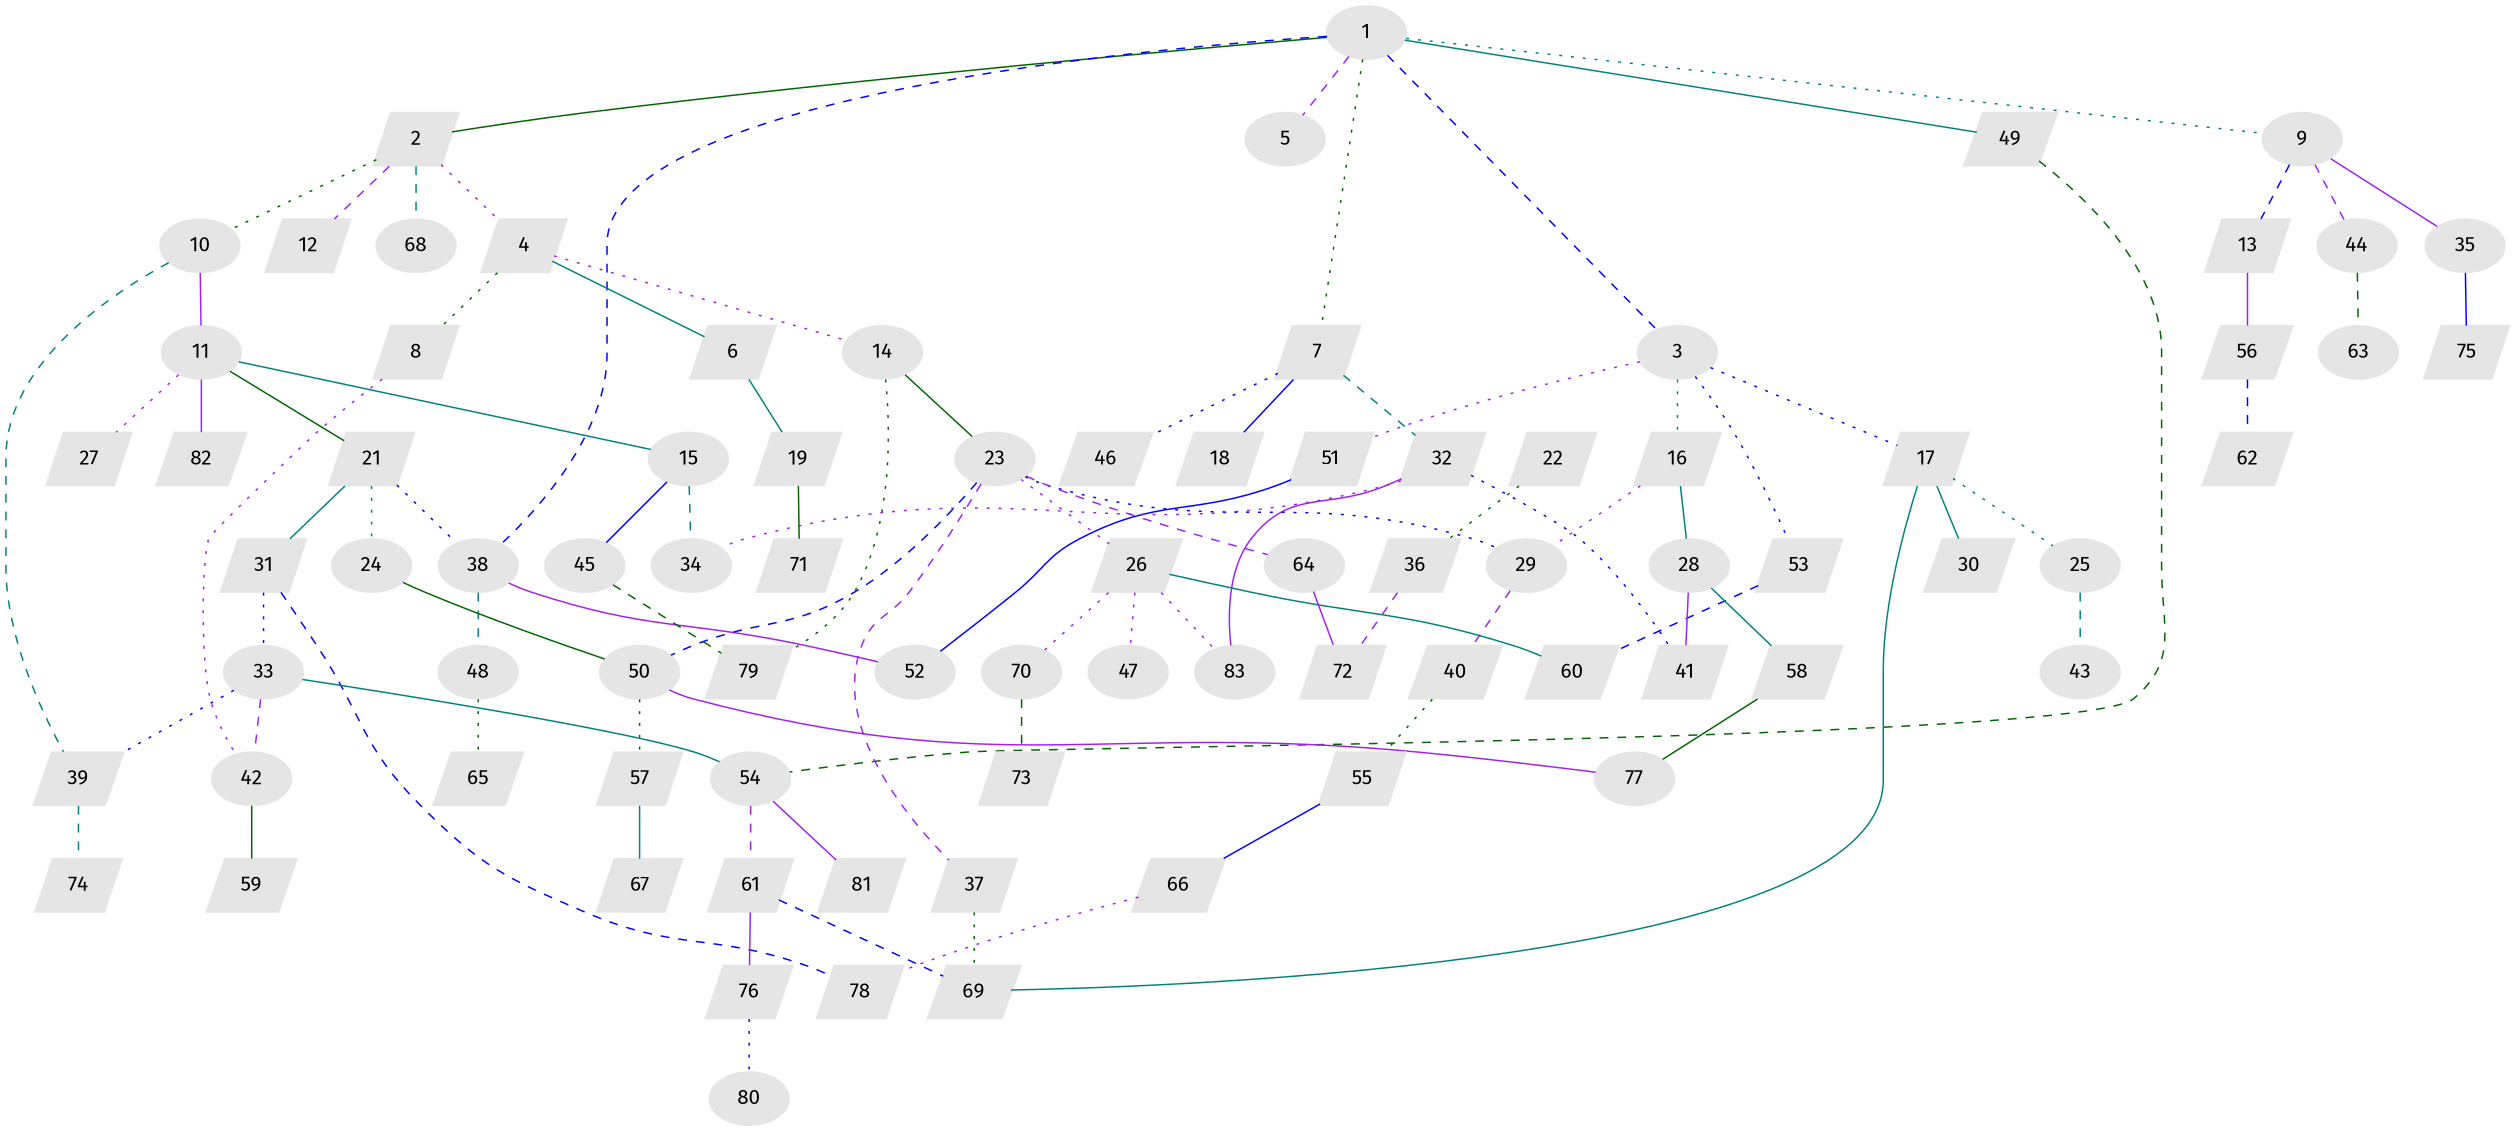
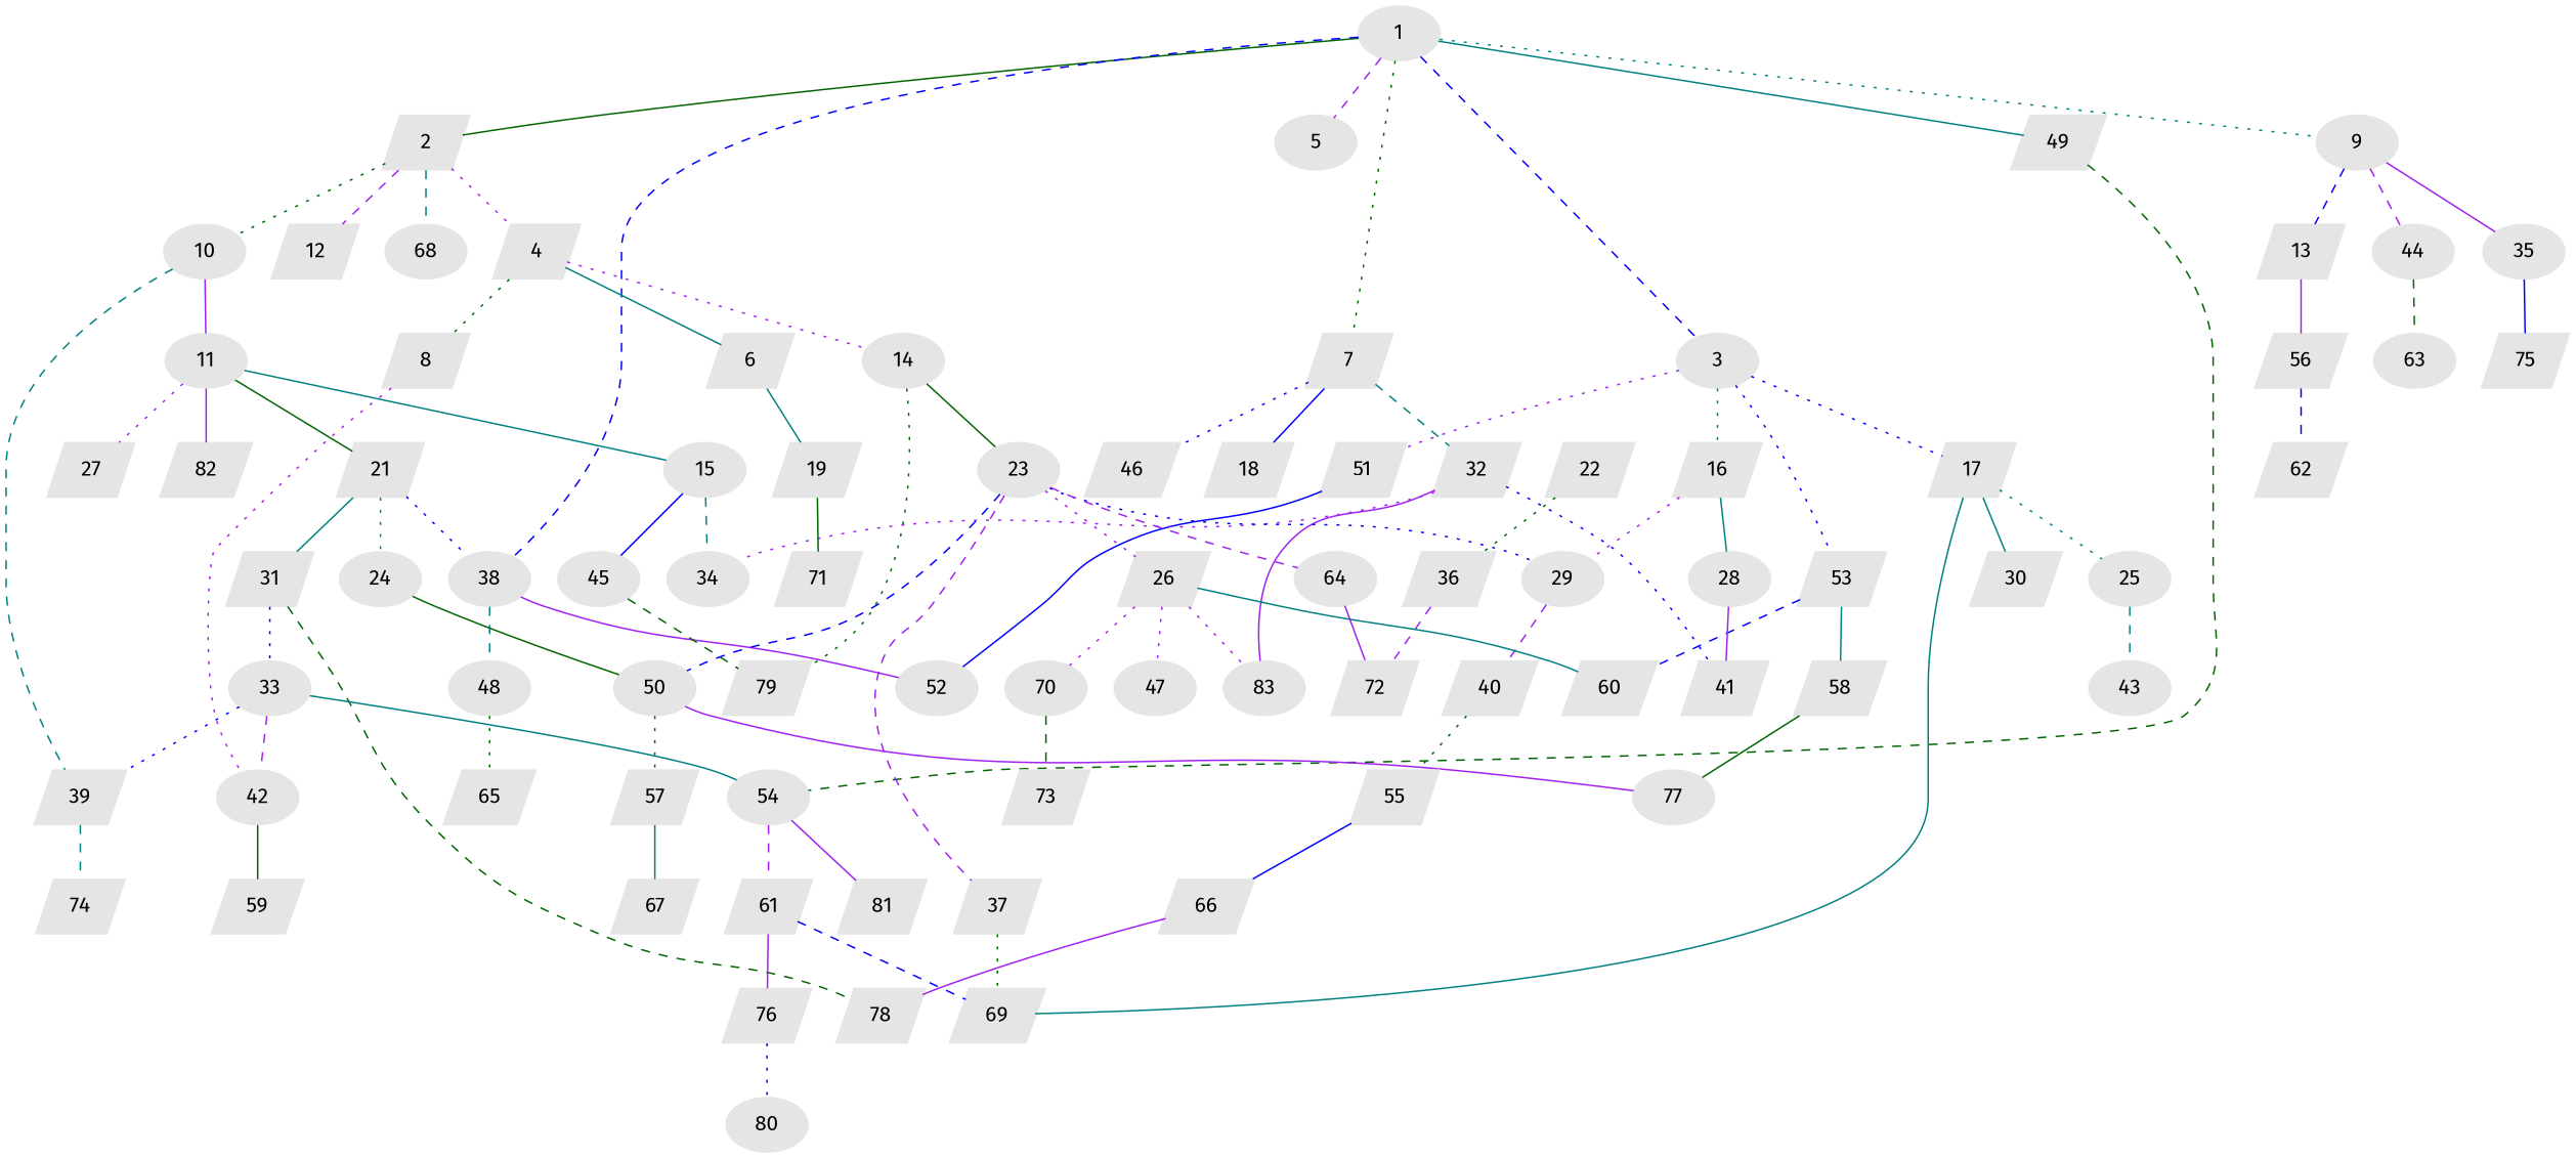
  graph {
    fontname="Fira Sans"
    node [color=gray90 fontname="Fira Sans" shape=parallelogram style=filled]
    edge [color=purple fontname="Fira Sans" style=solid]
    1 [shape=ellipse]
    2
    3 [shape=ellipse]
    5 [shape=ellipse]
    7
    9 [shape=ellipse]
    38 [shape=ellipse]
    49
    4
    10 [shape=ellipse]
    12
    68 [shape=ellipse]
    16
    17
    51
    53
    18
    32
    46
    13
    35 [shape=ellipse]
    44 [shape=ellipse]
    48 [shape=ellipse]
    52 [shape=ellipse]
    54 [shape=ellipse]
    6
    8
    14 [shape=ellipse]
    11 [shape=ellipse]
    39
    28 [shape=ellipse]
    29 [shape=ellipse]
    25 [shape=ellipse]
    30
    69
    60
    58
    19
    42 [shape=ellipse]
    23 [shape=ellipse]
    79
    71
    34 [shape=ellipse]
    83 [shape=ellipse]
    41
    59
    56
    75
    63 [shape=ellipse]
    15 [shape=ellipse]
    21
    27
    82
    74
    45 [shape=ellipse]
    24 [shape=ellipse]
    31
    22
    36
    62
    26
    37
    50 [shape=ellipse]
    64 [shape=ellipse]
    40
    43 [shape=ellipse]
    33 [shape=ellipse]
    78
    72
    47 [shape=ellipse]
    70 [shape=ellipse]
    57
    77 [shape=ellipse]
    73
    55
    61
    81
    65
    66
    67
    76
    80 [shape=ellipse]
    1 -- 2 [color=darkgreen]
    1 -- 3 [color=blue style=dashed]
    1 -- 5 [style=dashed]
    1 -- 7 [color=darkgreen style=dotted]
    1 -- 9 [color=teal style=dotted]
    1 -- 38 [color=blue style=dashed]
    1 -- 49 [color=teal]
    2 -- 4 [style=dotted]
    2 -- 10 [color=darkgreen style=dotted]
    2 -- 12 [style=dashed]
    2 -- 68 [color=teal style=dashed]
    3 -- 16 [color=teal style=dotted]
    3 -- 17 [color=blue style=dotted]
    3 -- 51 [style=dotted]
    3 -- 53 [color=blue style=dotted]
    7 -- 18 [color=blue]
    7 -- 32 [color=teal style=dashed]
    7 -- 46 [color=blue style=dotted]
    9 -- 13 [color=blue style=dashed]
    9 -- 35
    9 -- 44 [style=dashed]
    38 -- 48 [color=teal style=dashed]
    38 -- 52
    49 -- 54 [color=darkgreen style=dashed]
    4 -- 6 [color=teal]
    4 -- 8 [color=darkgreen style=dotted]
    4 -- 14 [style=dotted]
    10 -- 11
    10 -- 39 [color=teal style=dashed]
    16 -- 28 [color=teal]
    16 -- 29 [style=dotted]
    17 -- 25 [color=teal style=dotted]
    17 -- 30 [color=teal]
    17 -- 69 [color=teal]
    51 -- 52 [color=blue]
    53 -- 60 [color=blue style=dashed]
-   28 -- 58 [color=teal]
+   53 -- 58 [color=teal]
    32 -- 34 [style=dotted]
    32 -- 83
    32 -- 41 [color=blue style=dotted]
    13 -- 56
    35 -- 75 [color=blue]
    44 -- 63 [color=darkgreen style=dashed]
    48 -- 65 [color=darkgreen style=dotted]
    54 -- 61 [style=dashed]
    54 -- 81
    6 -- 19 [color=teal]
    8 -- 42 [style=dotted]
    14 -- 23 [color=darkgreen]
    14 -- 79 [color=darkgreen style=dotted]
    11 -- 15 [color=teal]
    11 -- 21 [color=darkgreen]
    11 -- 27 [style=dotted]
    11 -- 82
    39 -- 74 [color=teal style=dashed]
    28 -- 41
    29 -- 40 [style=dashed]
    25 -- 43 [color=teal style=dashed]
    58 -- 77 [color=darkgreen]
    19 -- 71 [color=darkgreen]
    42 -- 59 [color=darkgreen]
    23 -- 29 [color=blue style=dotted]
    23 -- 26 [style=dotted]
    23 -- 37 [style=dashed]
    23 -- 50 [color=blue style=dashed]
    23 -- 64 [style=dashed]
    56 -- 62 [color=blue style=dashed]
    15 -- 34 [color=teal style=dashed]
    15 -- 45 [color=blue]
    21 -- 38 [color=blue style=dotted]
    21 -- 24 [color=teal style=dotted]
    21 -- 31 [color=teal]
    45 -- 79 [color=darkgreen style=dashed]
    24 -- 50 [color=darkgreen]
    31 -- 33 [color=blue style=dotted]
-   31 -- 78 [color=blue style=dashed]
+   31 -- 78 [color=darkgreen style=dashed]
    22 -- 36 [color=darkgreen style=dotted]
    36 -- 72 [style=dashed]
    26 -- 60 [color=teal]
    26 -- 83 [style=dotted]
    26 -- 47 [style=dotted]
    26 -- 70 [style=dotted]
    37 -- 69 [color=darkgreen style=dotted]
    50 -- 57 [color=darkgreen style=dotted]
    50 -- 77
    64 -- 72
    40 -- 55 [color=darkgreen style=dotted]
    33 -- 54 [color=teal]
    33 -- 39 [color=blue style=dotted]
    33 -- 42 [style=dashed]
    70 -- 73 [color=darkgreen style=dashed]
    57 -- 67 [color=teal]
    55 -- 66 [color=blue]
    61 -- 69 [color=blue style=dashed]
    61 -- 76
-   66 -- 78 [style=dotted]
+   66 -- 78
    76 -- 80 [color=blue style=dotted]
  }
